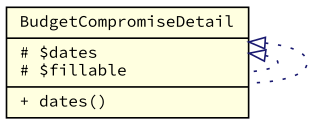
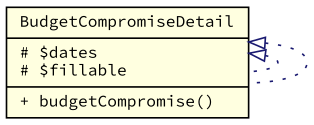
  digraph {
    fontname="Source Code Pro"
    edge [arrowtail=onormal color=midnightblue dir=back fontname="Source Code Pro" fontsize=10 labelfontname=Helvetica labelfontsize=10 style=dotted]
-   n1 [color=black fillcolor=lightyellow fontcolor=black fontname="Source Code Pro" fontsize=10 height=0.2 label="{BudgetCompromiseDetail\n|# $dates\l# $fillable\l|+ dates()\l}" shape=record style=filled width=0.4]
+   n1 [color=black fillcolor=lightyellow fontcolor=black fontname="Source Code Pro" fontsize=10 height=0.2 label="{BudgetCompromiseDetail\n|# $dates\l# $fillable\l|+ budgetCompromise()\l}" shape=record style=filled width=0.4]
    n1 -> n1
    n1 -> n1
  }
